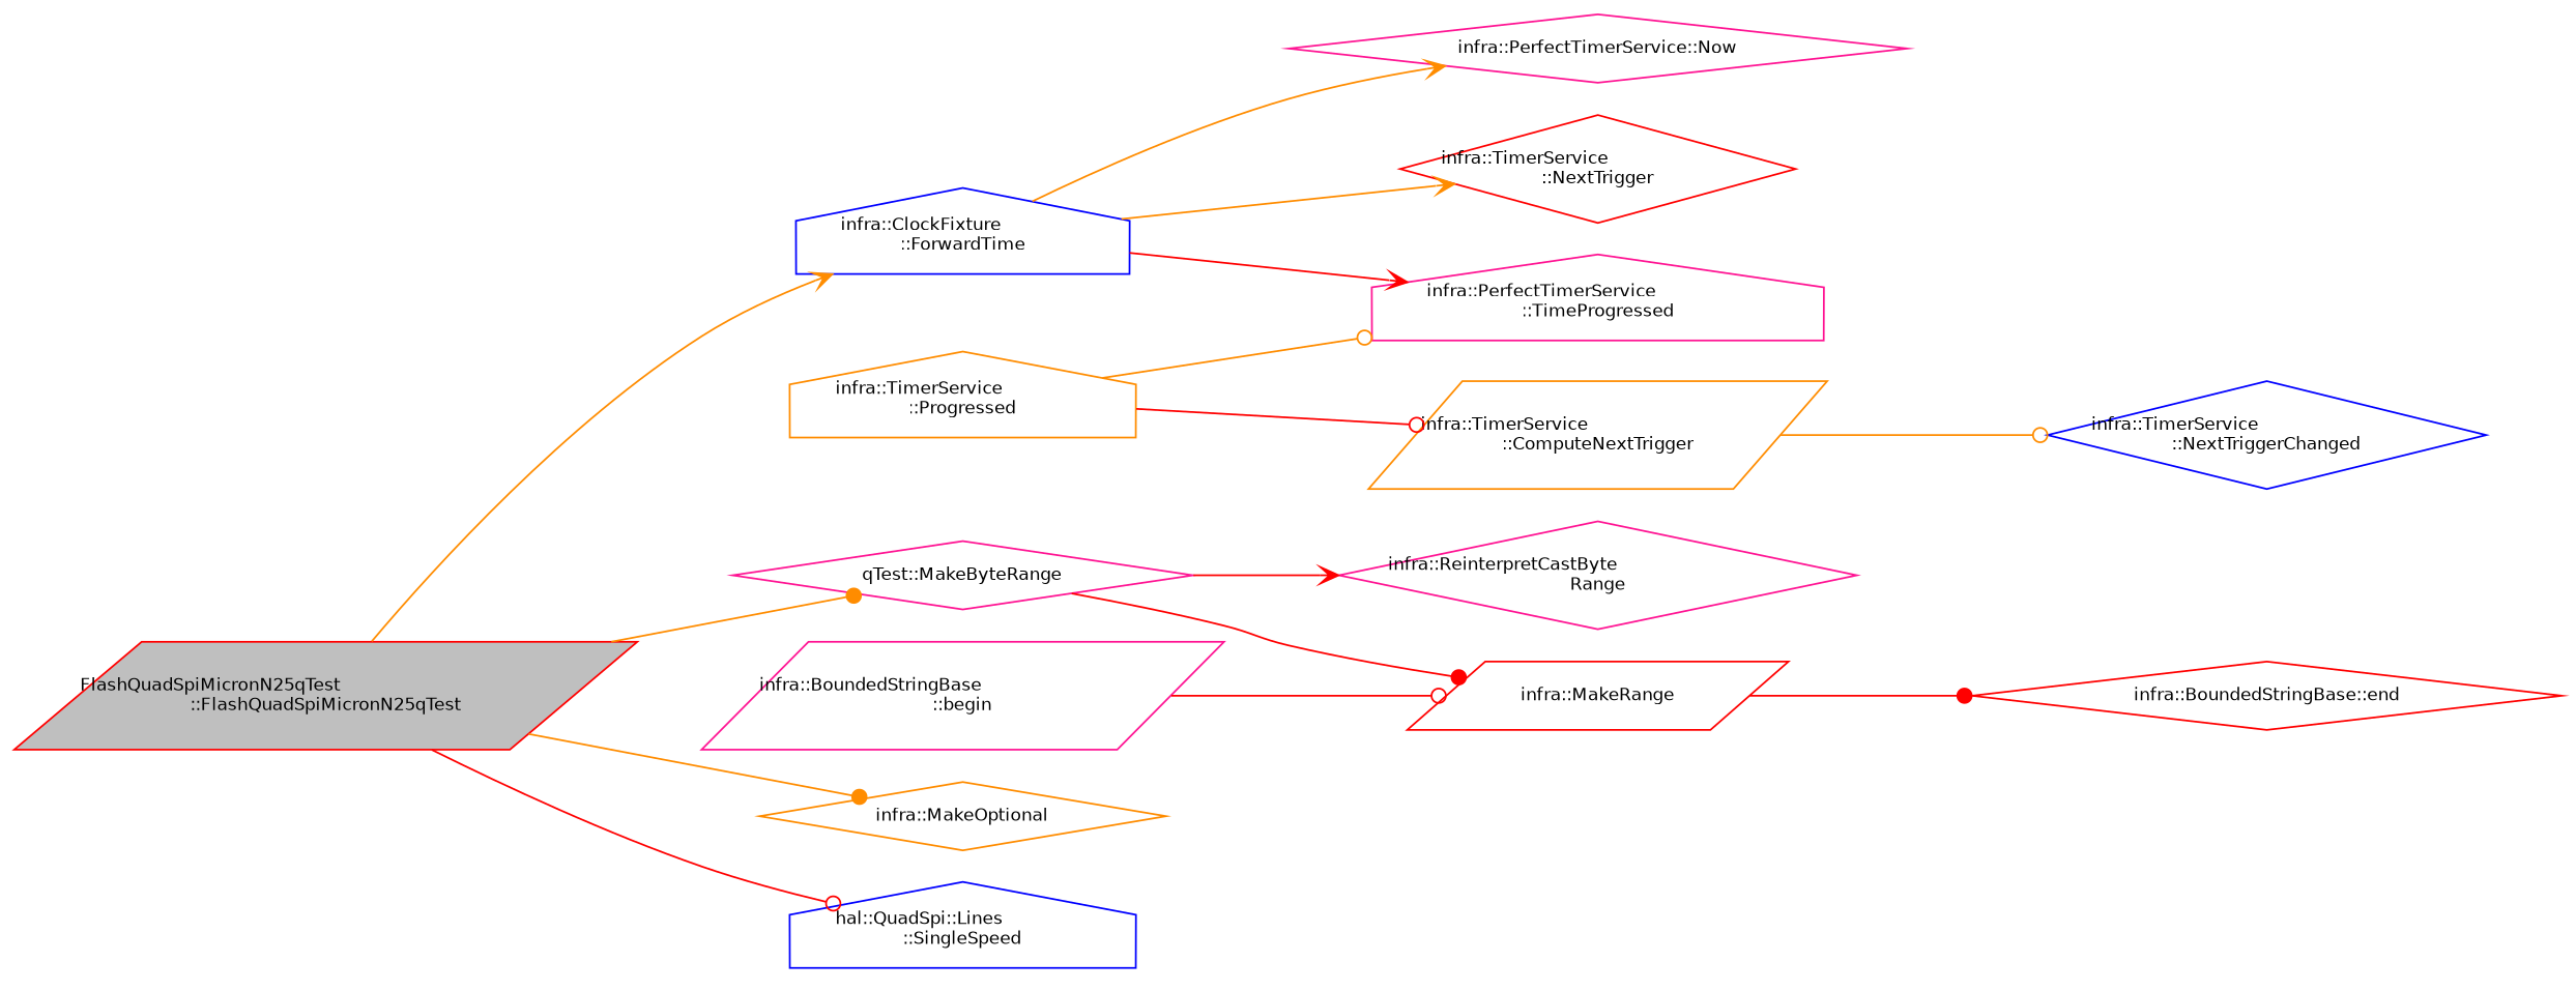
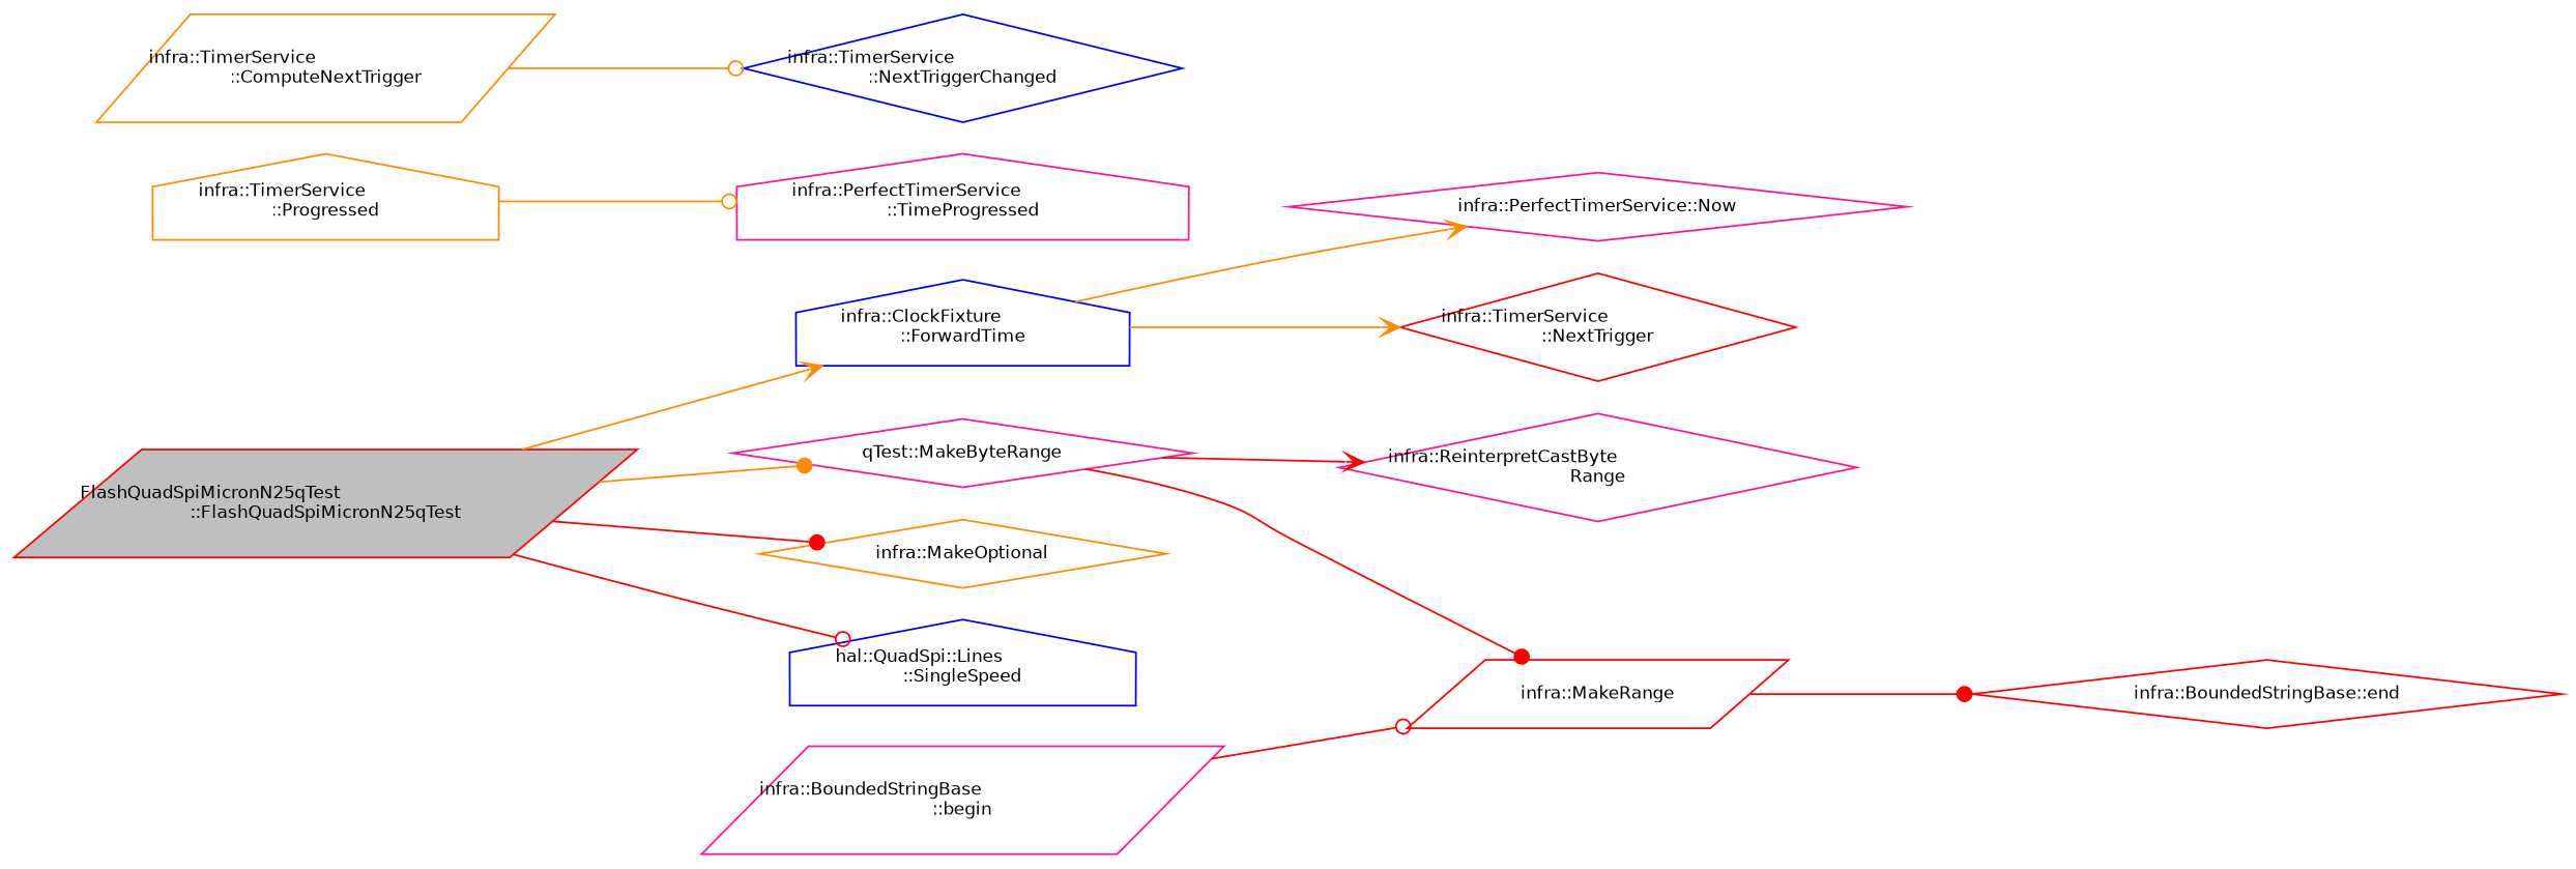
  digraph {
    rankdir=LR
    node [color=deeppink fillcolor=white fontname=Helvetica fontsize=10 shape=diamond style=filled]
    edge [arrowhead=vee color=darkorange fontname=Helvetica fontsize=10 labelfontname=Helvetica labelfontsize=10 style=solid]
    n1 [color=red fillcolor=grey75 fontcolor=black height=0.2 label="FlashQuadSpiMicronN25qTest\l::FlashQuadSpiMicronN25qTest" shape=parallelogram width=0.4]
    n2 [color=blue height=0.2 label="infra::ClockFixture\l::ForwardTime" shape=house width=0.4]
    n3 [height=0.2 label="qTest::MakeByteRange" width=0.4]
    n4 [color=darkorange height=0.2 label="infra::MakeOptional" width=0.4]
    n5 [color=blue height=0.2 label="hal::QuadSpi::Lines\l::SingleSpeed" shape=house width=0.4]
    n6 [height=0.2 label="infra::PerfectTimerService::Now" width=0.4]
    n7 [color=red height=0.2 label="infra::TimerService\l::NextTrigger" width=0.4]
    n8 [height=0.2 label="infra::PerfectTimerService\l::TimeProgressed" shape=house width=0.4]
    n9 [height=0.2 label="infra::ReinterpretCastByte\lRange" width=0.4]
    n10 [color=red height=0.2 label="infra::MakeRange" shape=parallelogram width=0.4]
    n11 [color=darkorange height=0.2 label="infra::TimerService\l::Progressed" shape=house width=0.4]
    n12 [color=darkorange height=0.2 label="infra::TimerService\l::ComputeNextTrigger" shape=parallelogram width=0.4]
    n13 [color=blue height=0.2 label="infra::TimerService\l::NextTriggerChanged" width=0.4]
    n14 [color=red height=0.2 label="infra::BoundedStringBase::end" width=0.4]
    n15 [height=0.2 label="infra::BoundedStringBase\l::begin" shape=parallelogram width=0.4]
    n1 -> n2
    n1 -> n3 [arrowhead=dot]
-   n1 -> n4 [arrowhead=dot]
+   n1 -> n4 [arrowhead=dot color=red]
    n1 -> n5 [arrowhead=odot color=red]
    n2 -> n6
    n2 -> n7
-   n2 -> n8 [color=red]
    n3 -> n9 [color=red]
    n3 -> n10 [arrowhead=dot color=red]
    n10 -> n14 [arrowhead=dot color=red]
    n11 -> n8 [arrowhead=odot]
-   n11 -> n12 [arrowhead=odot color=red]
    n12 -> n13 [arrowhead=odot]
    n15 -> n10 [arrowhead=odot color=red]
  }
